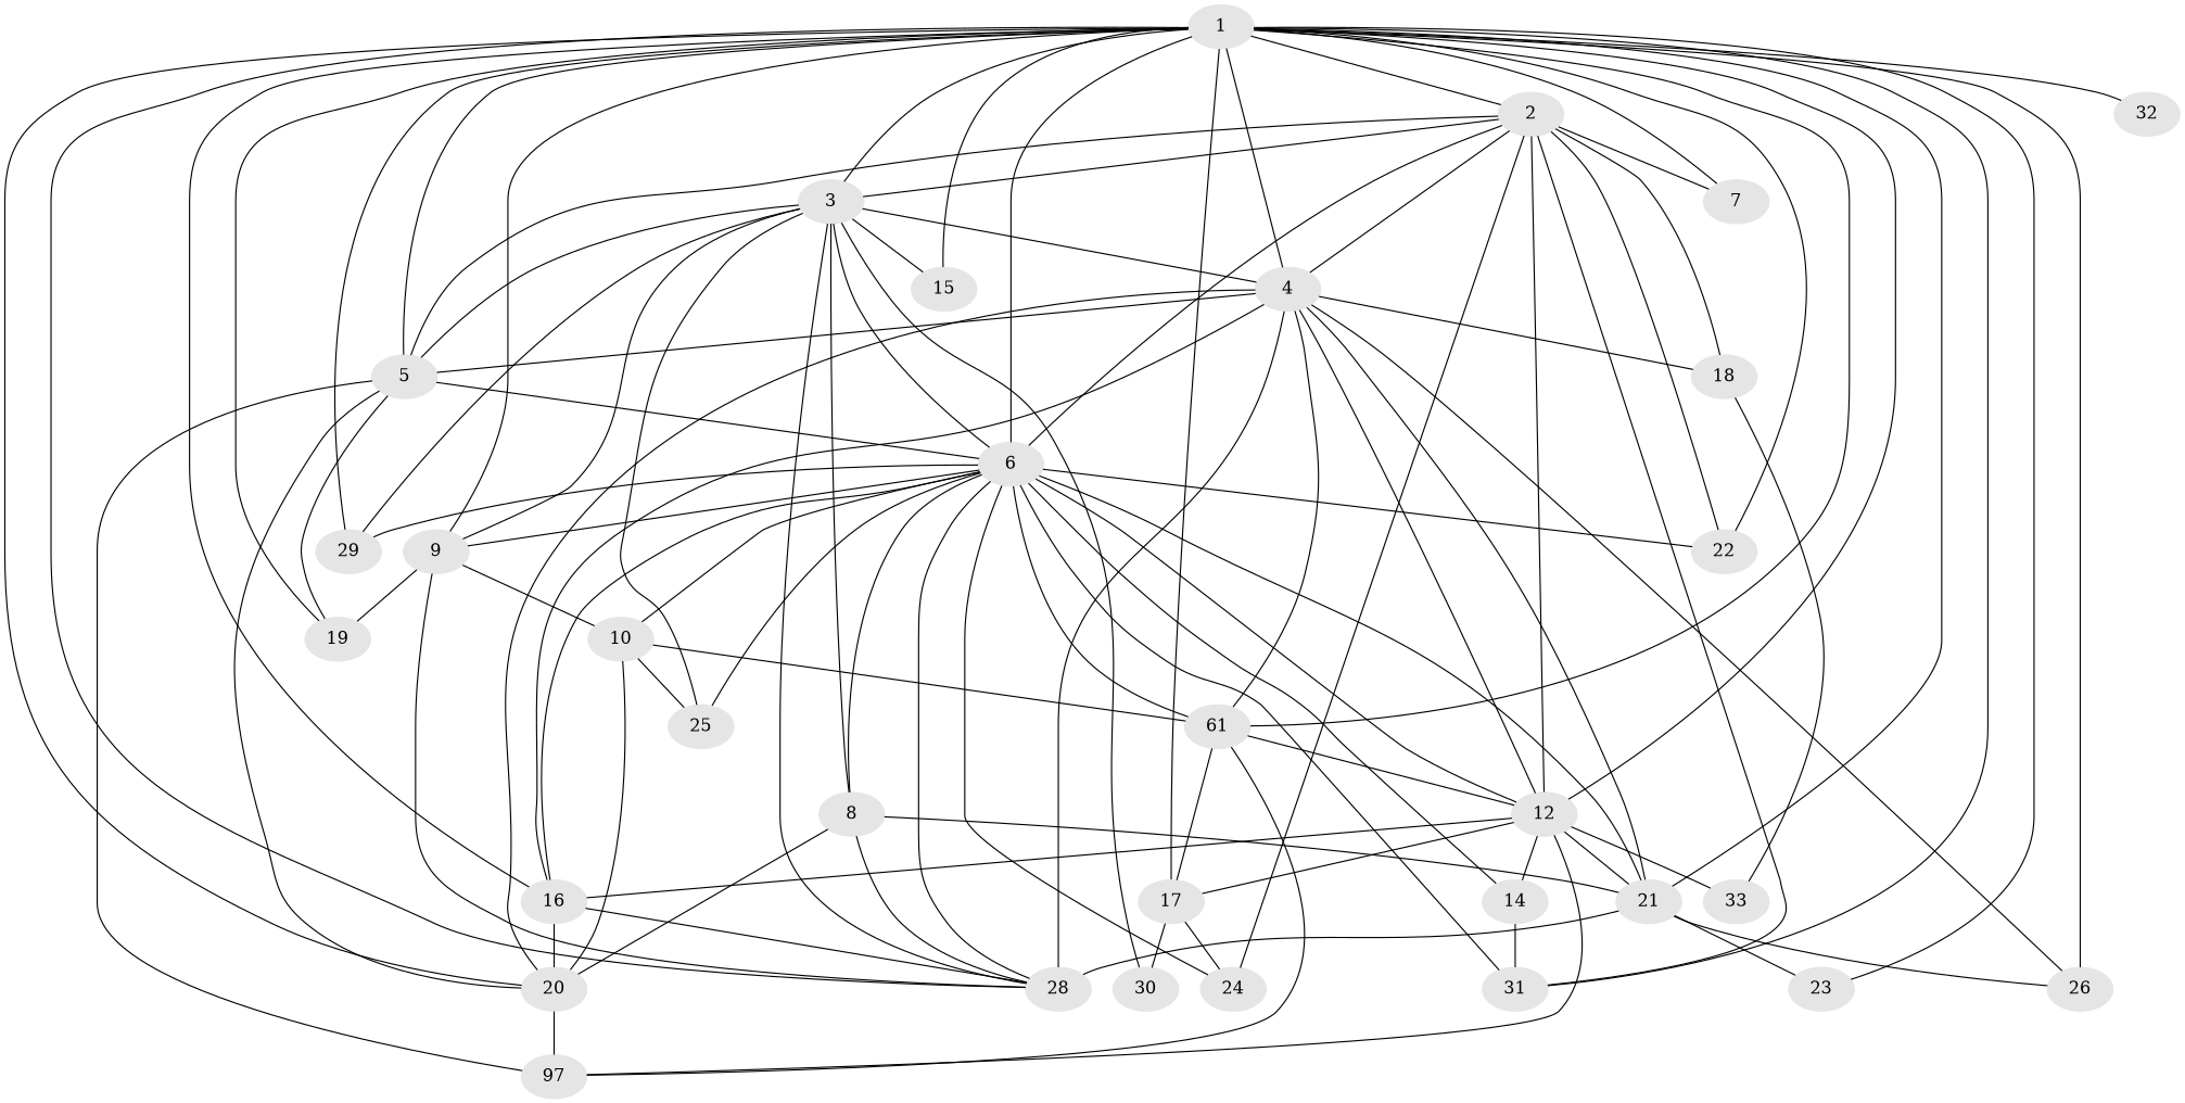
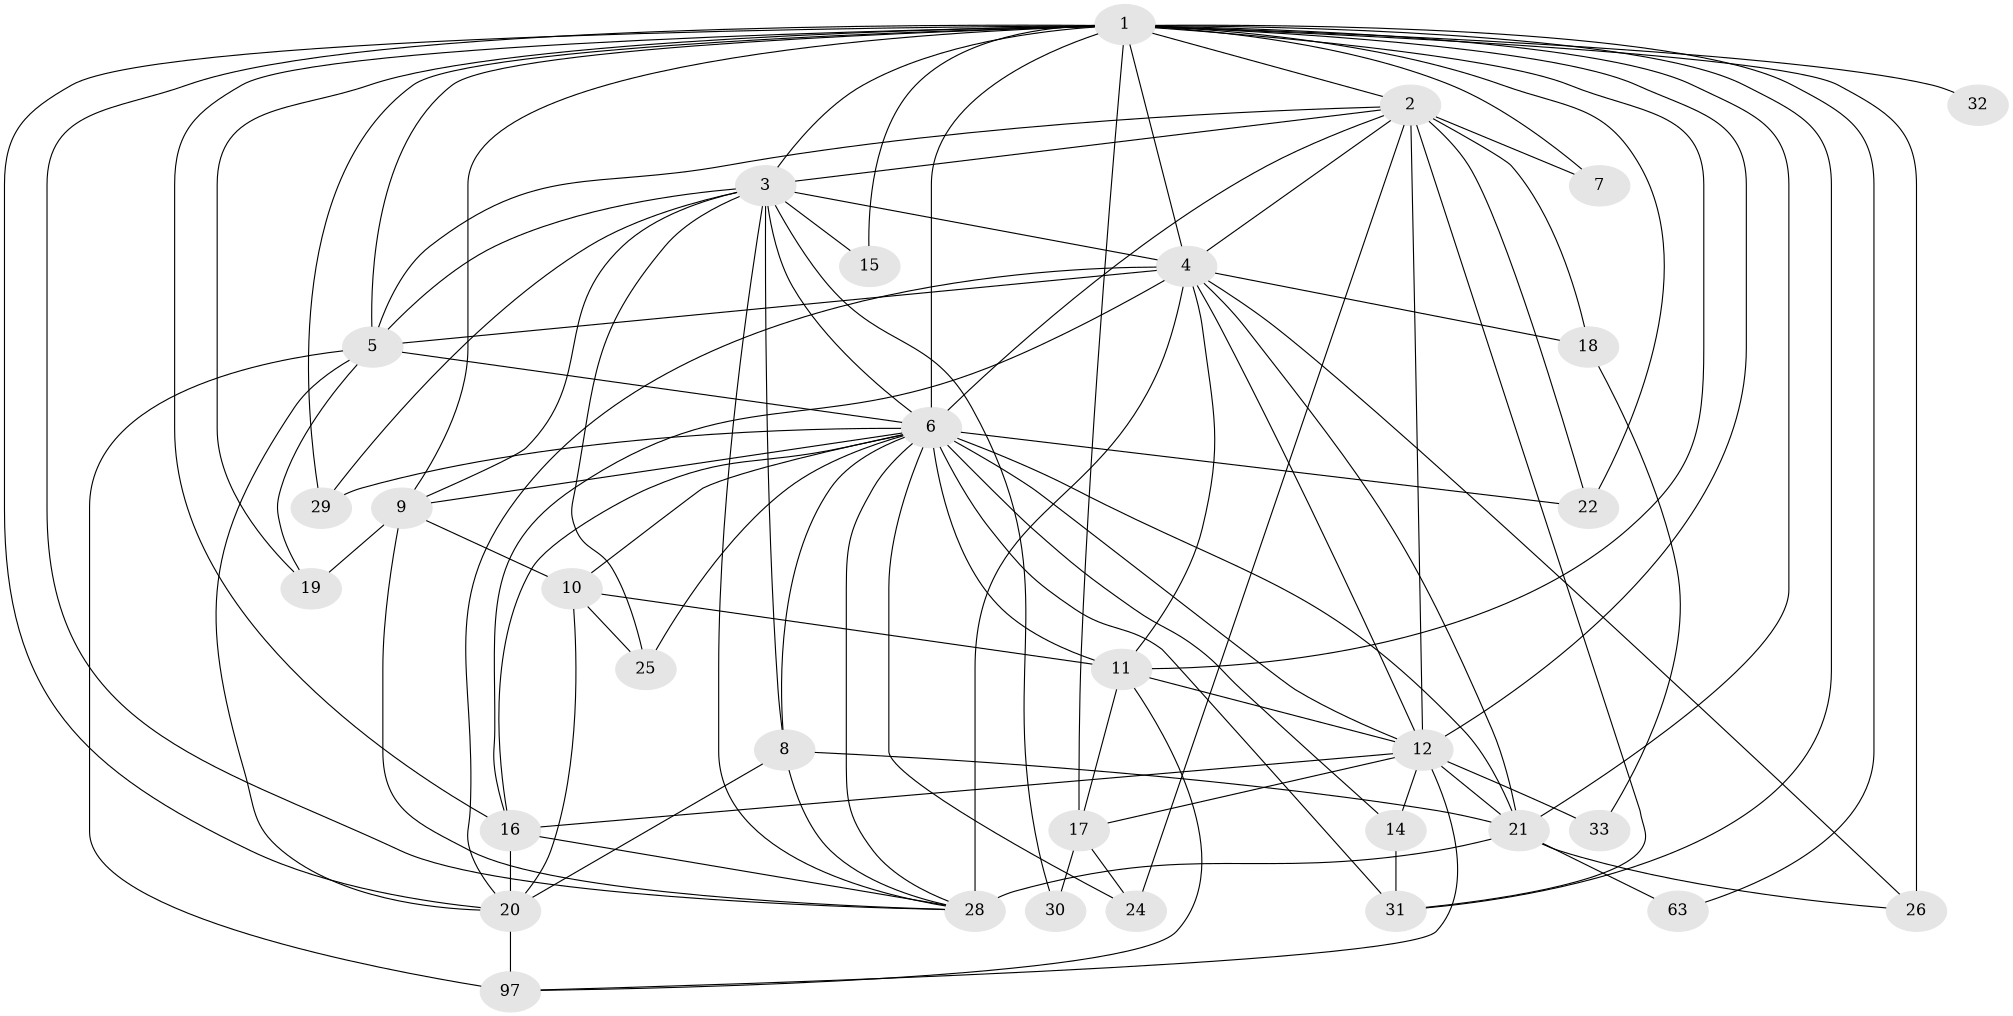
  graph {
    node [color=gray90 style=filled]
    edge [weight=1.0]
    1
    2
    3
    4
    5
    6
    7
    9
-   11 [label=61]
+   11
    12
    15
    16
    17
    19
    20
    21
    22
-   23
+   23 [label=63]
    26
    28
    29
    31
    32
    18
    24
    8
    25
    30
    n29 [label=97]
    10
    14
    33
    1 -- 2 [weight=6.0]
    1 -- 3 [weight=4.0]
    1 -- 4 [weight=4.0]
    1 -- 5 [weight=4.0]
    1 -- 6 [weight=7.0]
    1 -- 7
    1 -- 9 [weight=3.0]
    1 -- 11 [weight=3.0]
    1 -- 12 [weight=2.0]
    1 -- 15
    1 -- 16
    1 -- 17 [weight=3.0]
    1 -- 19
    1 -- 20
    1 -- 21
    1 -- 22
    1 -- 23
    1 -- 26 [weight=5.0]
    1 -- 28
    1 -- 29
    1 -- 31 [weight=2.0]
    1 -- 32
    2 -- 3 [weight=2.0]
    2 -- 4 [weight=3.0]
    2 -- 5 [weight=2.0]
    2 -- 6 [weight=4.0]
    2 -- 7 [weight=2.0]
    2 -- 12 [weight=9.0]
    2 -- 22
    2 -- 31
    2 -- 18 [weight=7.0]
    2 -- 24 [weight=2.0]
    3 -- 4
    3 -- 5 [weight=2.0]
    3 -- 6 [weight=2.0]
    3 -- 9
    3 -- 15
    3 -- 28
    3 -- 29 [weight=2.0]
    3 -- 8
    3 -- 25 [weight=2.0]
    3 -- 30
    4 -- 5
    4 -- 11
    4 -- 12
    4 -- 16
    4 -- 20
    4 -- 21
    4 -- 26 [weight=2.0]
    4 -- 28 [weight=8.0]
    4 -- 18
    5 -- 6 [weight=3.0]
    5 -- 19
    5 -- 20
    5 -- n29 [weight=2.0]
    6 -- 9
    6 -- 11 [weight=3.0]
    6 -- 12 [weight=2.0]
    6 -- 16 [weight=2.0]
    6 -- 21
    6 -- 22
    6 -- 28
    6 -- 29
    6 -- 31
    6 -- 24
    6 -- 8
    6 -- 10
    6 -- 14
    9 -- 19 [weight=2.0]
    9 -- 28
    9 -- 10
    11 -- 12 [weight=2.0]
    11 -- 17
    11 -- n29
    12 -- 16
    12 -- 17
    12 -- 21
    12 -- n29
    12 -- 14 [weight=2.0]
    12 -- 33
    16 -- 20 [weight=3.0]
    16 -- 28
    17 -- 24
    17 -- 30 [weight=2.0]
    20 -- n29
    21 -- 23
    21 -- 26
    21 -- 28
    18 -- 33
    8 -- 20
    8 -- 21
    8 -- 28
    25 -- 6 [weight=3.0]
    10 -- 11
    10 -- 20
    10 -- 25
    14 -- 31
  }
